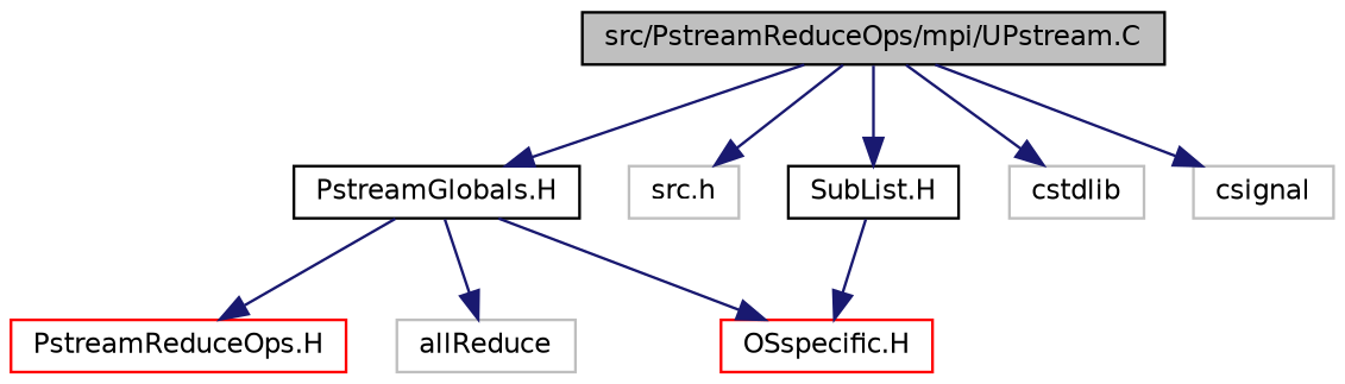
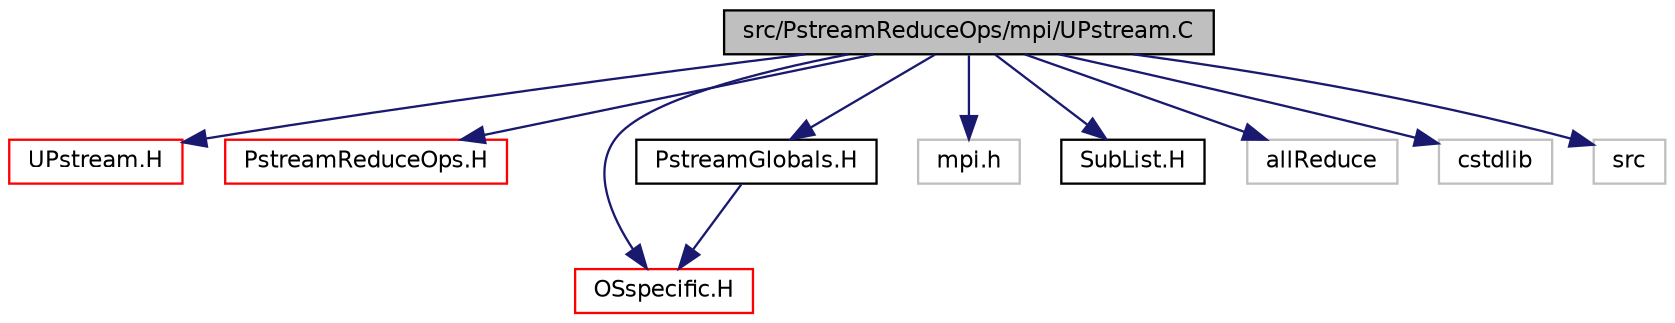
  digraph {
    node [color=grey75 fontname=Helvetica fontsize=10 shape=record]
    edge [color=midnightblue fontname=Helvetica fontsize=10 labelfontname=Helvetica labelfontsize=10 style=solid]
    n1 [color=black fillcolor=grey75 fontcolor=black height=0.2 label="src/PstreamReduceOps/mpi/UPstream.C" style=filled width=0.4]
+   n2 [color=red height=0.2 label="UPstream.H" width=0.4]
    n3 [color=red height=0.2 label="PstreamReduceOps.H" width=0.4]
    n4 [color=red height=0.2 label="OSspecific.H" width=0.4]
    n5 [color=black height=0.2 label="PstreamGlobals.H" width=0.4]
-   n6 [height=0.2 label="src.h" width=0.4]
+   n6 [height=0.2 label="mpi.h" width=0.4]
    n7 [color=black height=0.2 label="SubList.H" width=0.4]
    n8 [height=0.2 label=allReduce width=0.4]
    n9 [height=0.2 label=cstdlib width=0.4]
-   n10 [height=0.2 label=csignal width=0.4]
-   n5 -> n3
-   n7 -> n4
+   n10 [height=0.2 label=src width=0.4]
+   n1 -> n2
+   n1 -> n3
+   n1 -> n4
    n1 -> n5
    n1 -> n6
    n1 -> n7
-   n5 -> n8
+   n1 -> n8
    n1 -> n9
    n1 -> n10
    n5 -> n4
  }
